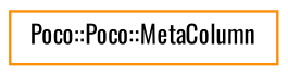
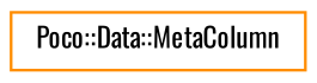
  digraph {
    rankdir=LR
    fontname=Oswald
-   n1 [color=darkorange fillcolor=white fontname=Oswald fontsize=10 height=0.2 label="Poco::Poco::MetaColumn" shape=record style=filled width=0.4]
+   n1 [color=darkorange fillcolor=white fontname=Oswald fontsize=10 height=0.2 label="Poco::Data::MetaColumn" shape=record style=filled width=0.4]
  }
